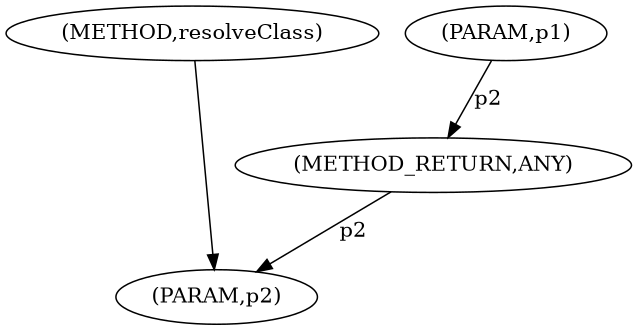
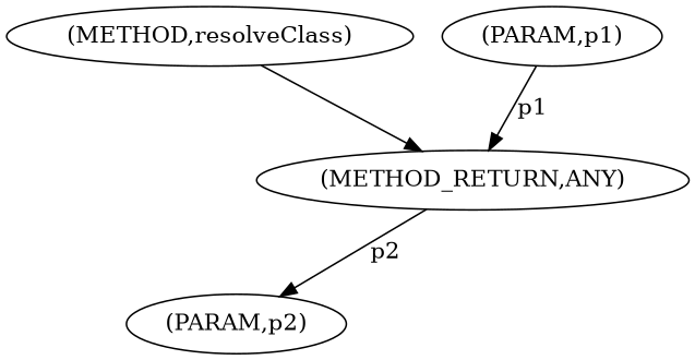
  digraph {
    n1 [label=<(METHOD,resolveClass)>]
    n2 [label=<(PARAM,p2)>]
    n3 [label=<(PARAM,p1)>]
    n4 [label=<(METHOD_RETURN,ANY)>]
-   n1 -> n2
-   n3 -> n4 [label=p2]
+   n1 -> n4
+   n3 -> n4 [label=p1]
    n4 -> n2 [label=p2]
  }
